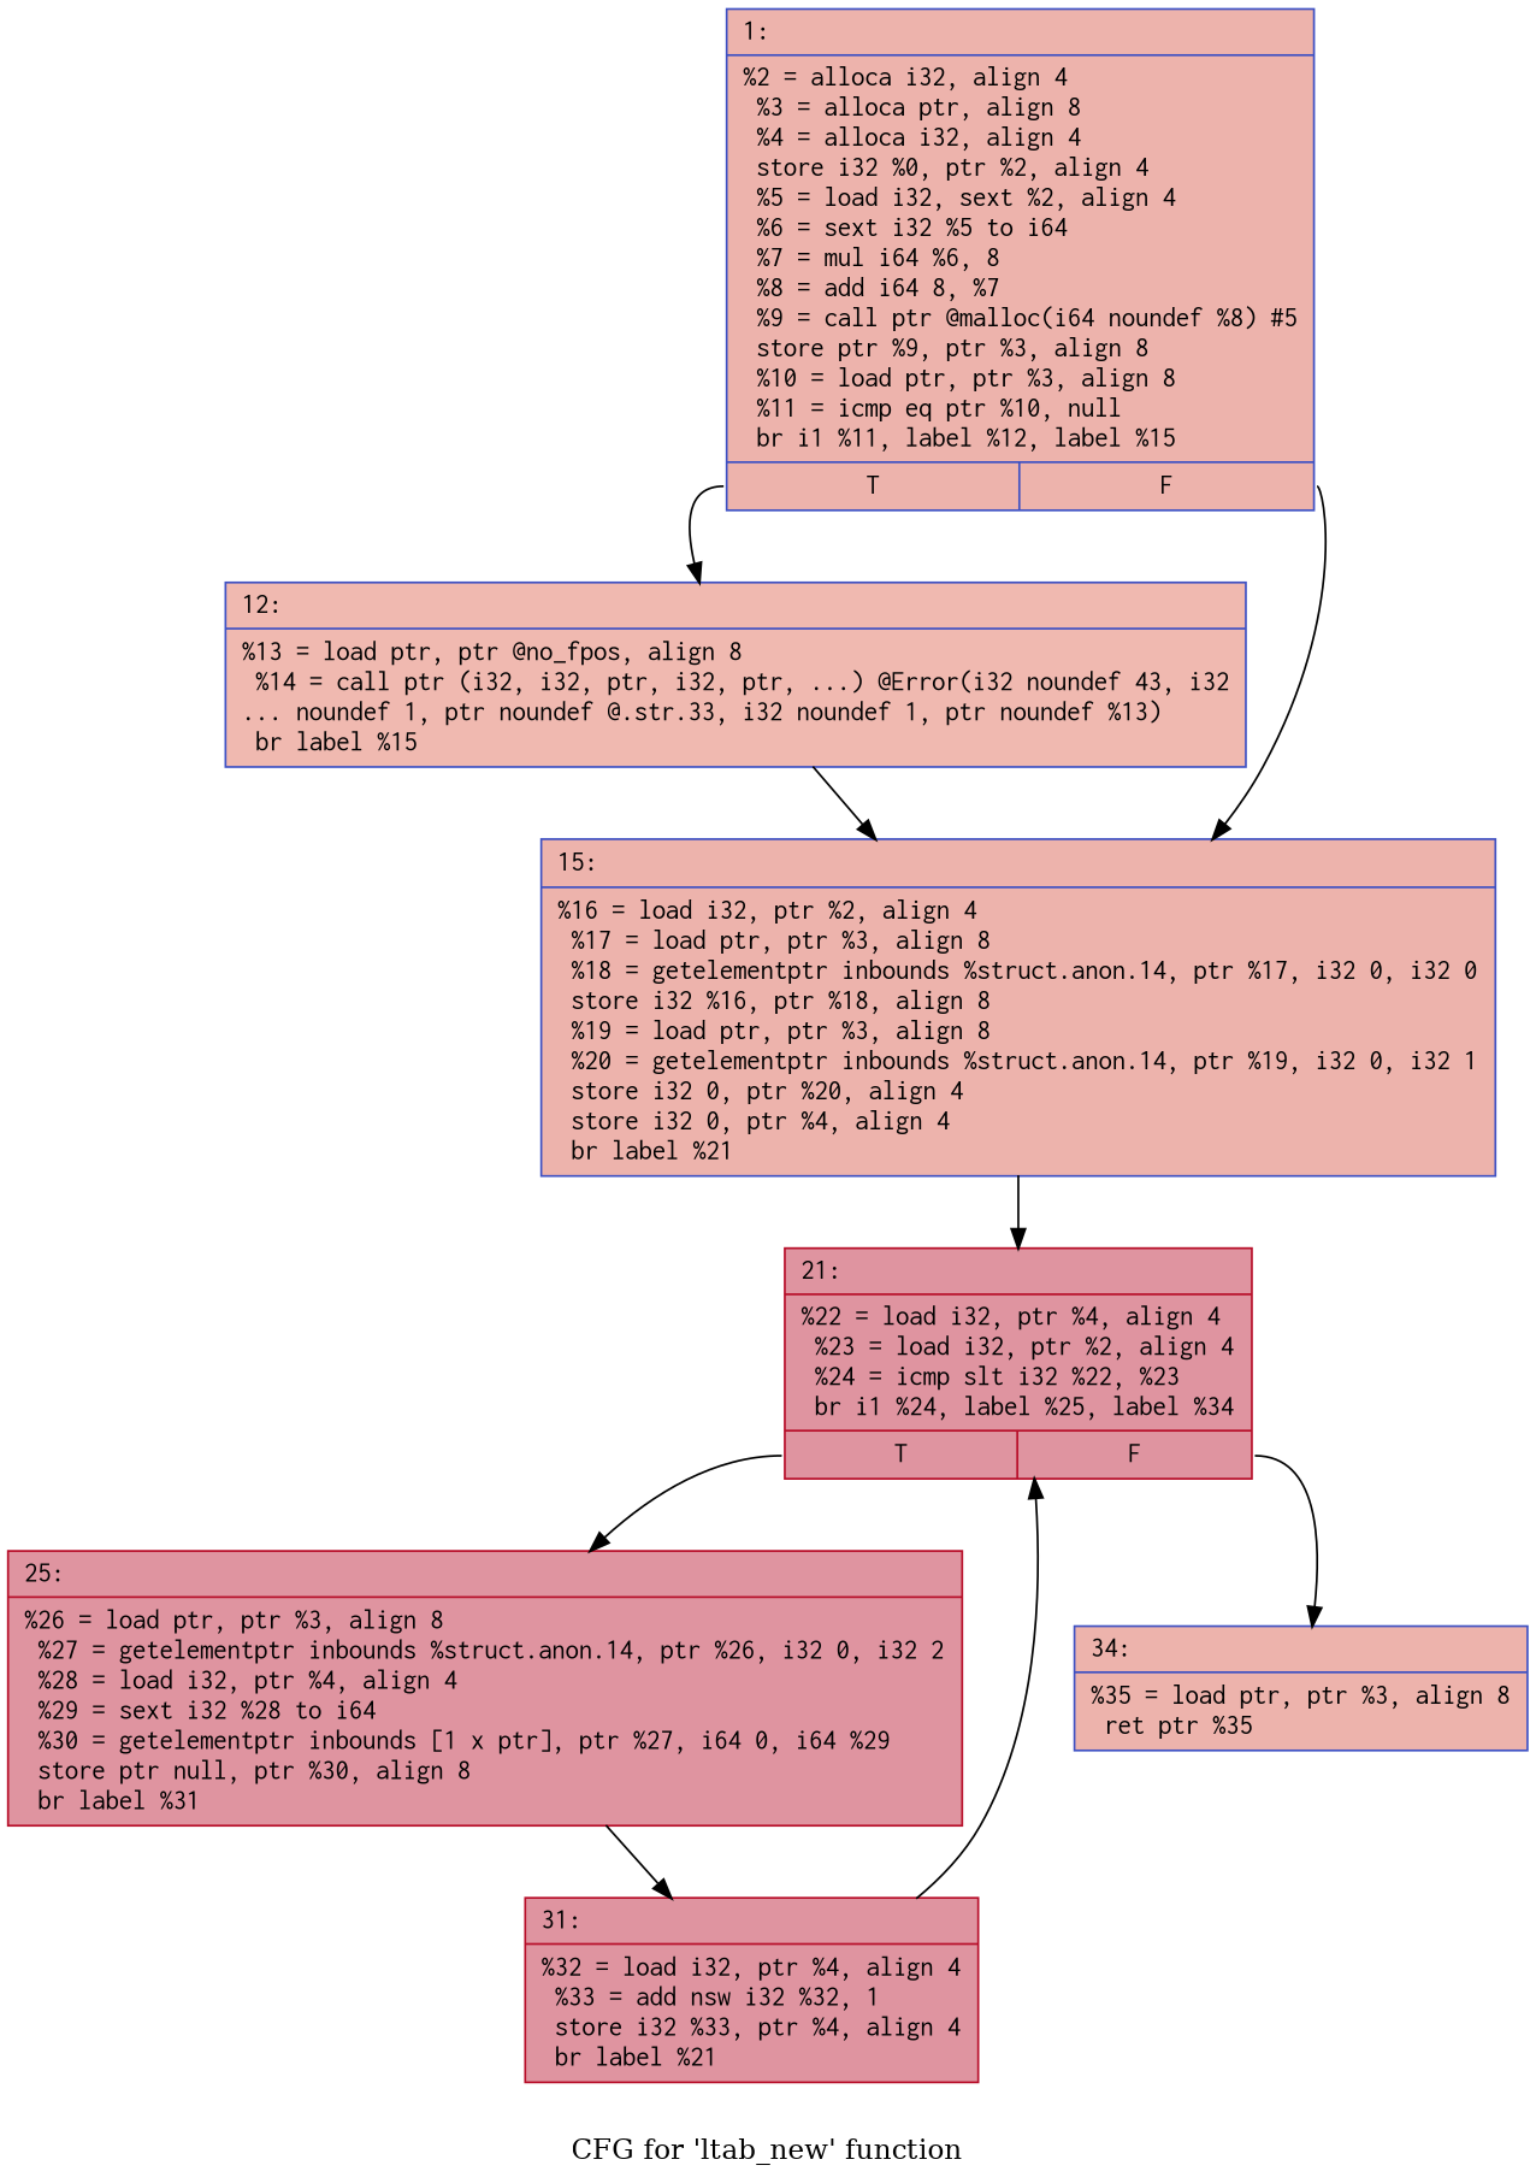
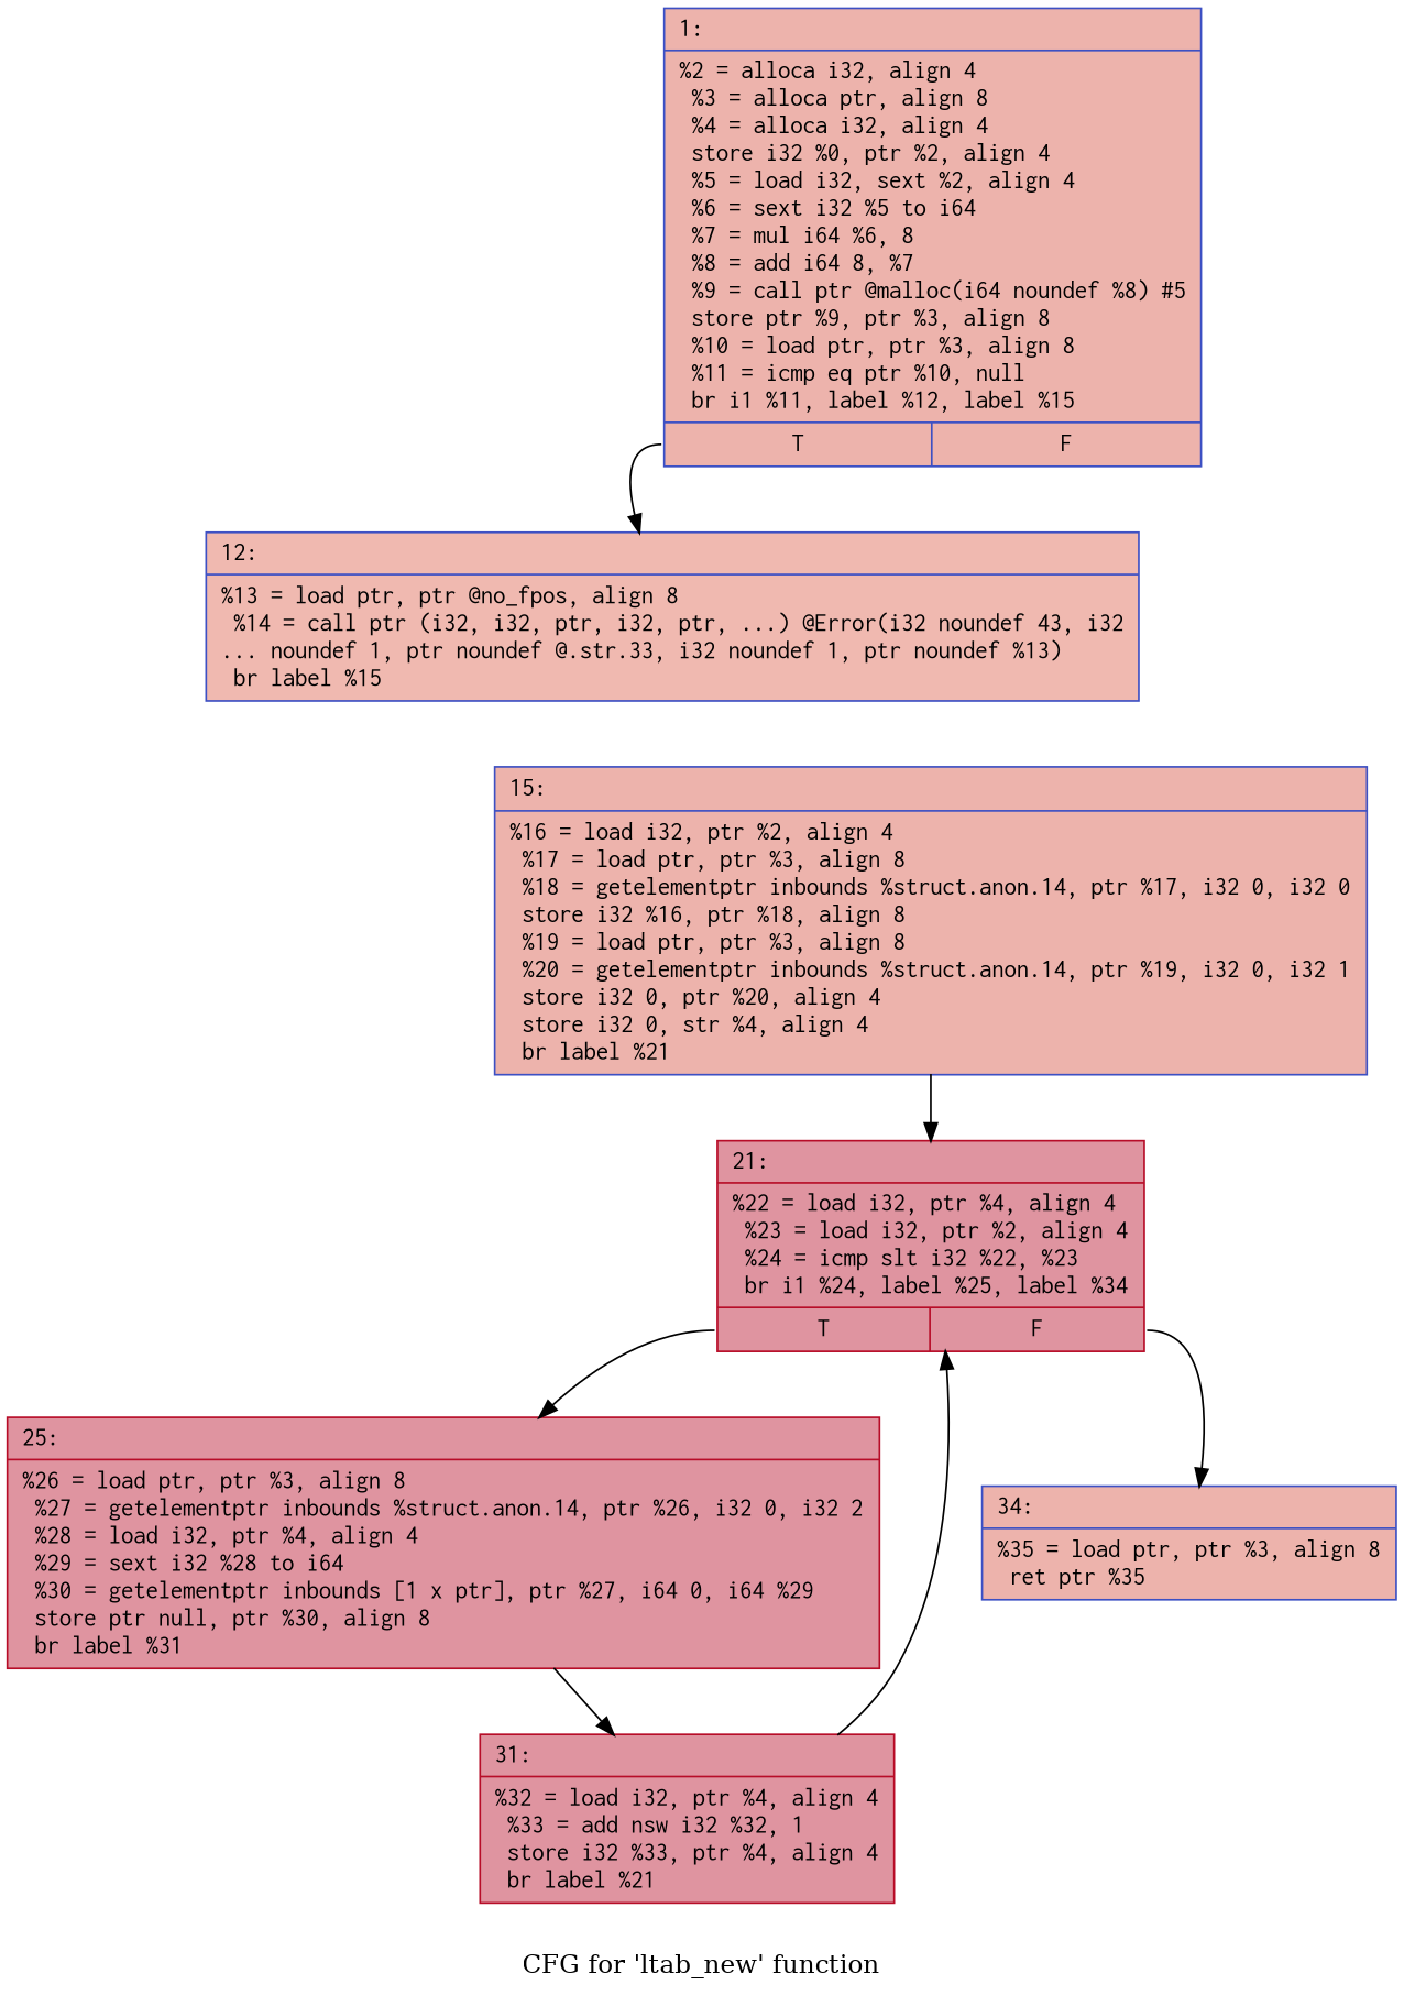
  digraph {
    label="CFG for 'ltab_new' function"
    node [color="#3d50c3ff" fillcolor="#d6524470" fontname=Courier shape=record style=filled]
    n1 [label="{1:\l|  %2 = alloca i32, align 4\l  %3 = alloca ptr, align 8\l  %4 = alloca i32, align 4\l  store i32 %0, ptr %2, align 4\l  %5 = load i32, sext %2, align 4\l  %6 = sext i32 %5 to i64\l  %7 = mul i64 %6, 8\l  %8 = add i64 8, %7\l  %9 = call ptr @malloc(i64 noundef %8) #5\l  store ptr %9, ptr %3, align 8\l  %10 = load ptr, ptr %3, align 8\l  %11 = icmp eq ptr %10, null\l  br i1 %11, label %12, label %15\l|{<s0>T|<s1>F}}"]
    n2 [fillcolor="#de614d70" label="{12:\l|  %13 = load ptr, ptr @no_fpos, align 8\l  %14 = call ptr (i32, i32, ptr, i32, ptr, ...) @Error(i32 noundef 43, i32\l... noundef 1, ptr noundef @.str.33, i32 noundef 1, ptr noundef %13)\l  br label %15\l}"]
-   n3 [label="{15:\l|  %16 = load i32, ptr %2, align 4\l  %17 = load ptr, ptr %3, align 8\l  %18 = getelementptr inbounds %struct.anon.14, ptr %17, i32 0, i32 0\l  store i32 %16, ptr %18, align 8\l  %19 = load ptr, ptr %3, align 8\l  %20 = getelementptr inbounds %struct.anon.14, ptr %19, i32 0, i32 1\l  store i32 0, ptr %20, align 4\l  store i32 0, ptr %4, align 4\l  br label %21\l}"]
+   n3 [label="{15:\l|  %16 = load i32, ptr %2, align 4\l  %17 = load ptr, ptr %3, align 8\l  %18 = getelementptr inbounds %struct.anon.14, ptr %17, i32 0, i32 0\l  store i32 %16, ptr %18, align 8\l  %19 = load ptr, ptr %3, align 8\l  %20 = getelementptr inbounds %struct.anon.14, ptr %19, i32 0, i32 1\l  store i32 0, ptr %20, align 4\l  store i32 0, str %4, align 4\l  br label %21\l}"]
    n4 [color="#b70d28ff" fillcolor="#b70d2870" label="{21:\l|  %22 = load i32, ptr %4, align 4\l  %23 = load i32, ptr %2, align 4\l  %24 = icmp slt i32 %22, %23\l  br i1 %24, label %25, label %34\l|{<s0>T|<s1>F}}"]
    n5 [color="#b70d28ff" fillcolor="#b70d2870" label="{25:\l|  %26 = load ptr, ptr %3, align 8\l  %27 = getelementptr inbounds %struct.anon.14, ptr %26, i32 0, i32 2\l  %28 = load i32, ptr %4, align 4\l  %29 = sext i32 %28 to i64\l  %30 = getelementptr inbounds [1 x ptr], ptr %27, i64 0, i64 %29\l  store ptr null, ptr %30, align 8\l  br label %31\l}"]
    n6 [label="{34:\l|  %35 = load ptr, ptr %3, align 8\l  ret ptr %35\l}"]
    n7 [color="#b70d28ff" fillcolor="#b70d2870" label="{31:\l|  %32 = load i32, ptr %4, align 4\l  %33 = add nsw i32 %32, 1\l  store i32 %33, ptr %4, align 4\l  br label %21\l}"]
    n1 -> n2 [tailport=s0]
-   n1 -> n3 [tailport=s1]
-   n2 -> n3
    n3 -> n4
    n4 -> n5 [tailport=s0]
    n4 -> n6 [tailport=s1]
    n5 -> n7
    n7 -> n4
  }
